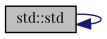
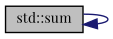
  digraph {
    rankdir=TB
    fontname="Playfair Display"
-   n1 [color=black fillcolor=grey75 fontcolor=black fontname="Playfair Display" fontsize=10 height=0.2 label="std::std" shape=record style=filled width=0.4]
+   n1 [color=black fillcolor=grey75 fontcolor=black fontname="Playfair Display" fontsize=10 height=0.2 label="std::sum" shape=record style=filled width=0.4]
    n1 -> n1 [color=midnightblue fontname="Playfair Display" fontsize=10 labelfontname=Helvetica labelfontsize=10 style=solid]
  }
